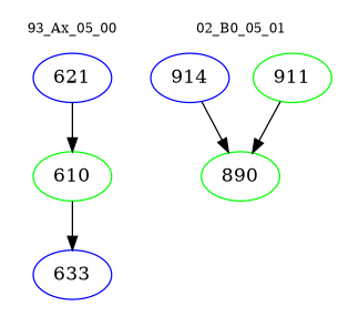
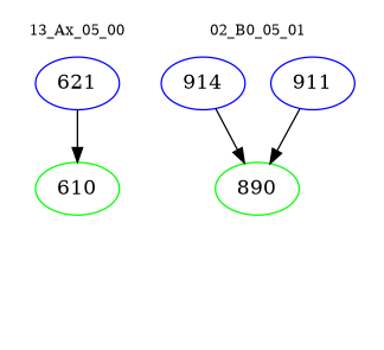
  digraph {
    node [color=blue]
    edge [color=black]
    n1 [label=621]
    n2 [color=green label=610]
-   n3 [label=633]
-   n4 [color=green label=911]
+   n4 [label=911]
    n5 [color=green label=890]
    n6 [label=914]
    subgraph cluster_1 {
      color=white
      fontsize=10
-     label="93_Ax_05_00"
+     label="13_Ax_05_00"
      n1
      n2
-     n3
    }
    subgraph cluster_2 {
      color=white
      fontsize=10
      label="02_B0_05_01"
      n4
      n5
      n6
    }
    n1 -> n2
-   n2 -> n3
    n4 -> n5
    n6 -> n5
  }
